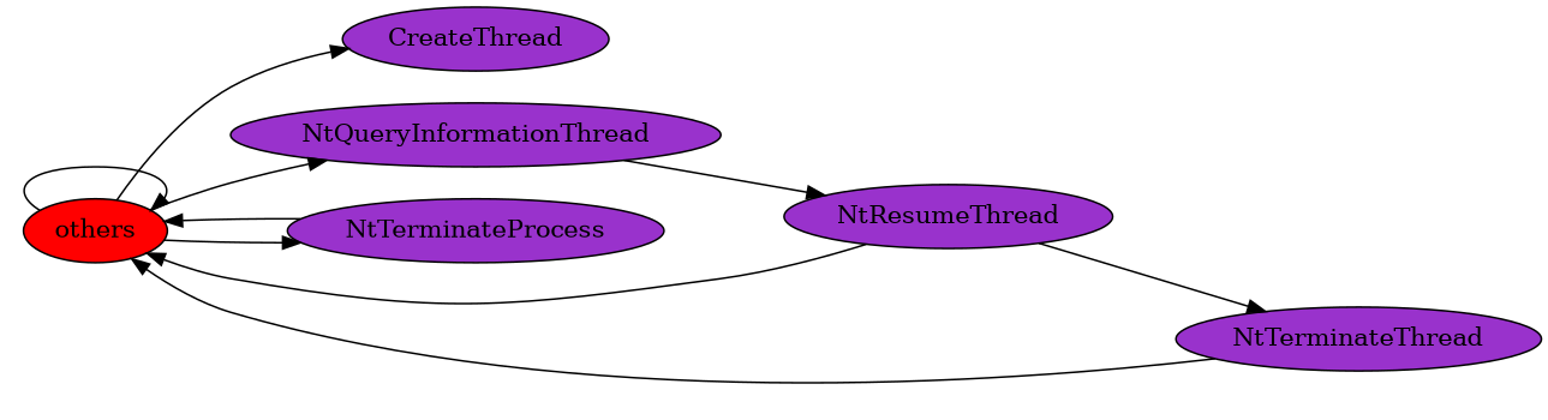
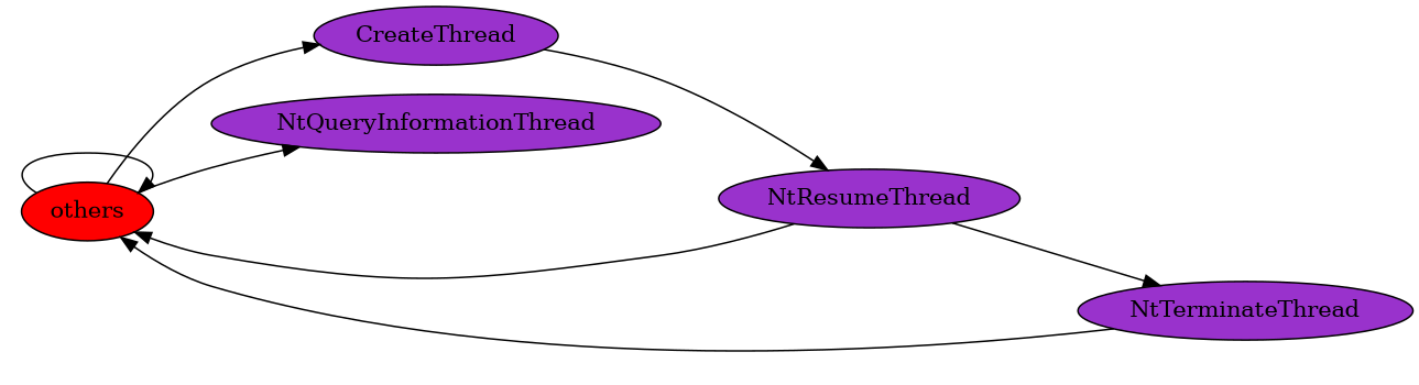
  digraph {
    rankdir=LR
    node [fillcolor=darkorchid style=filled]
    n1 [fillcolor=red label=others]
    n2 [label=CreateThread]
    n3 [label=NtQueryInformationThread]
-   n4 [label=NtTerminateProcess]
    n5 [label=NtResumeThread]
    n6 [label=NtTerminateThread]
    n1 -> n1
    n1 -> n2
    n1 -> n3
-   n1 -> n4
-   n3 -> n5
-   n4 -> n1
+   n2 -> n5
    n5 -> n1
    n5 -> n6
    n6 -> n1
  }
